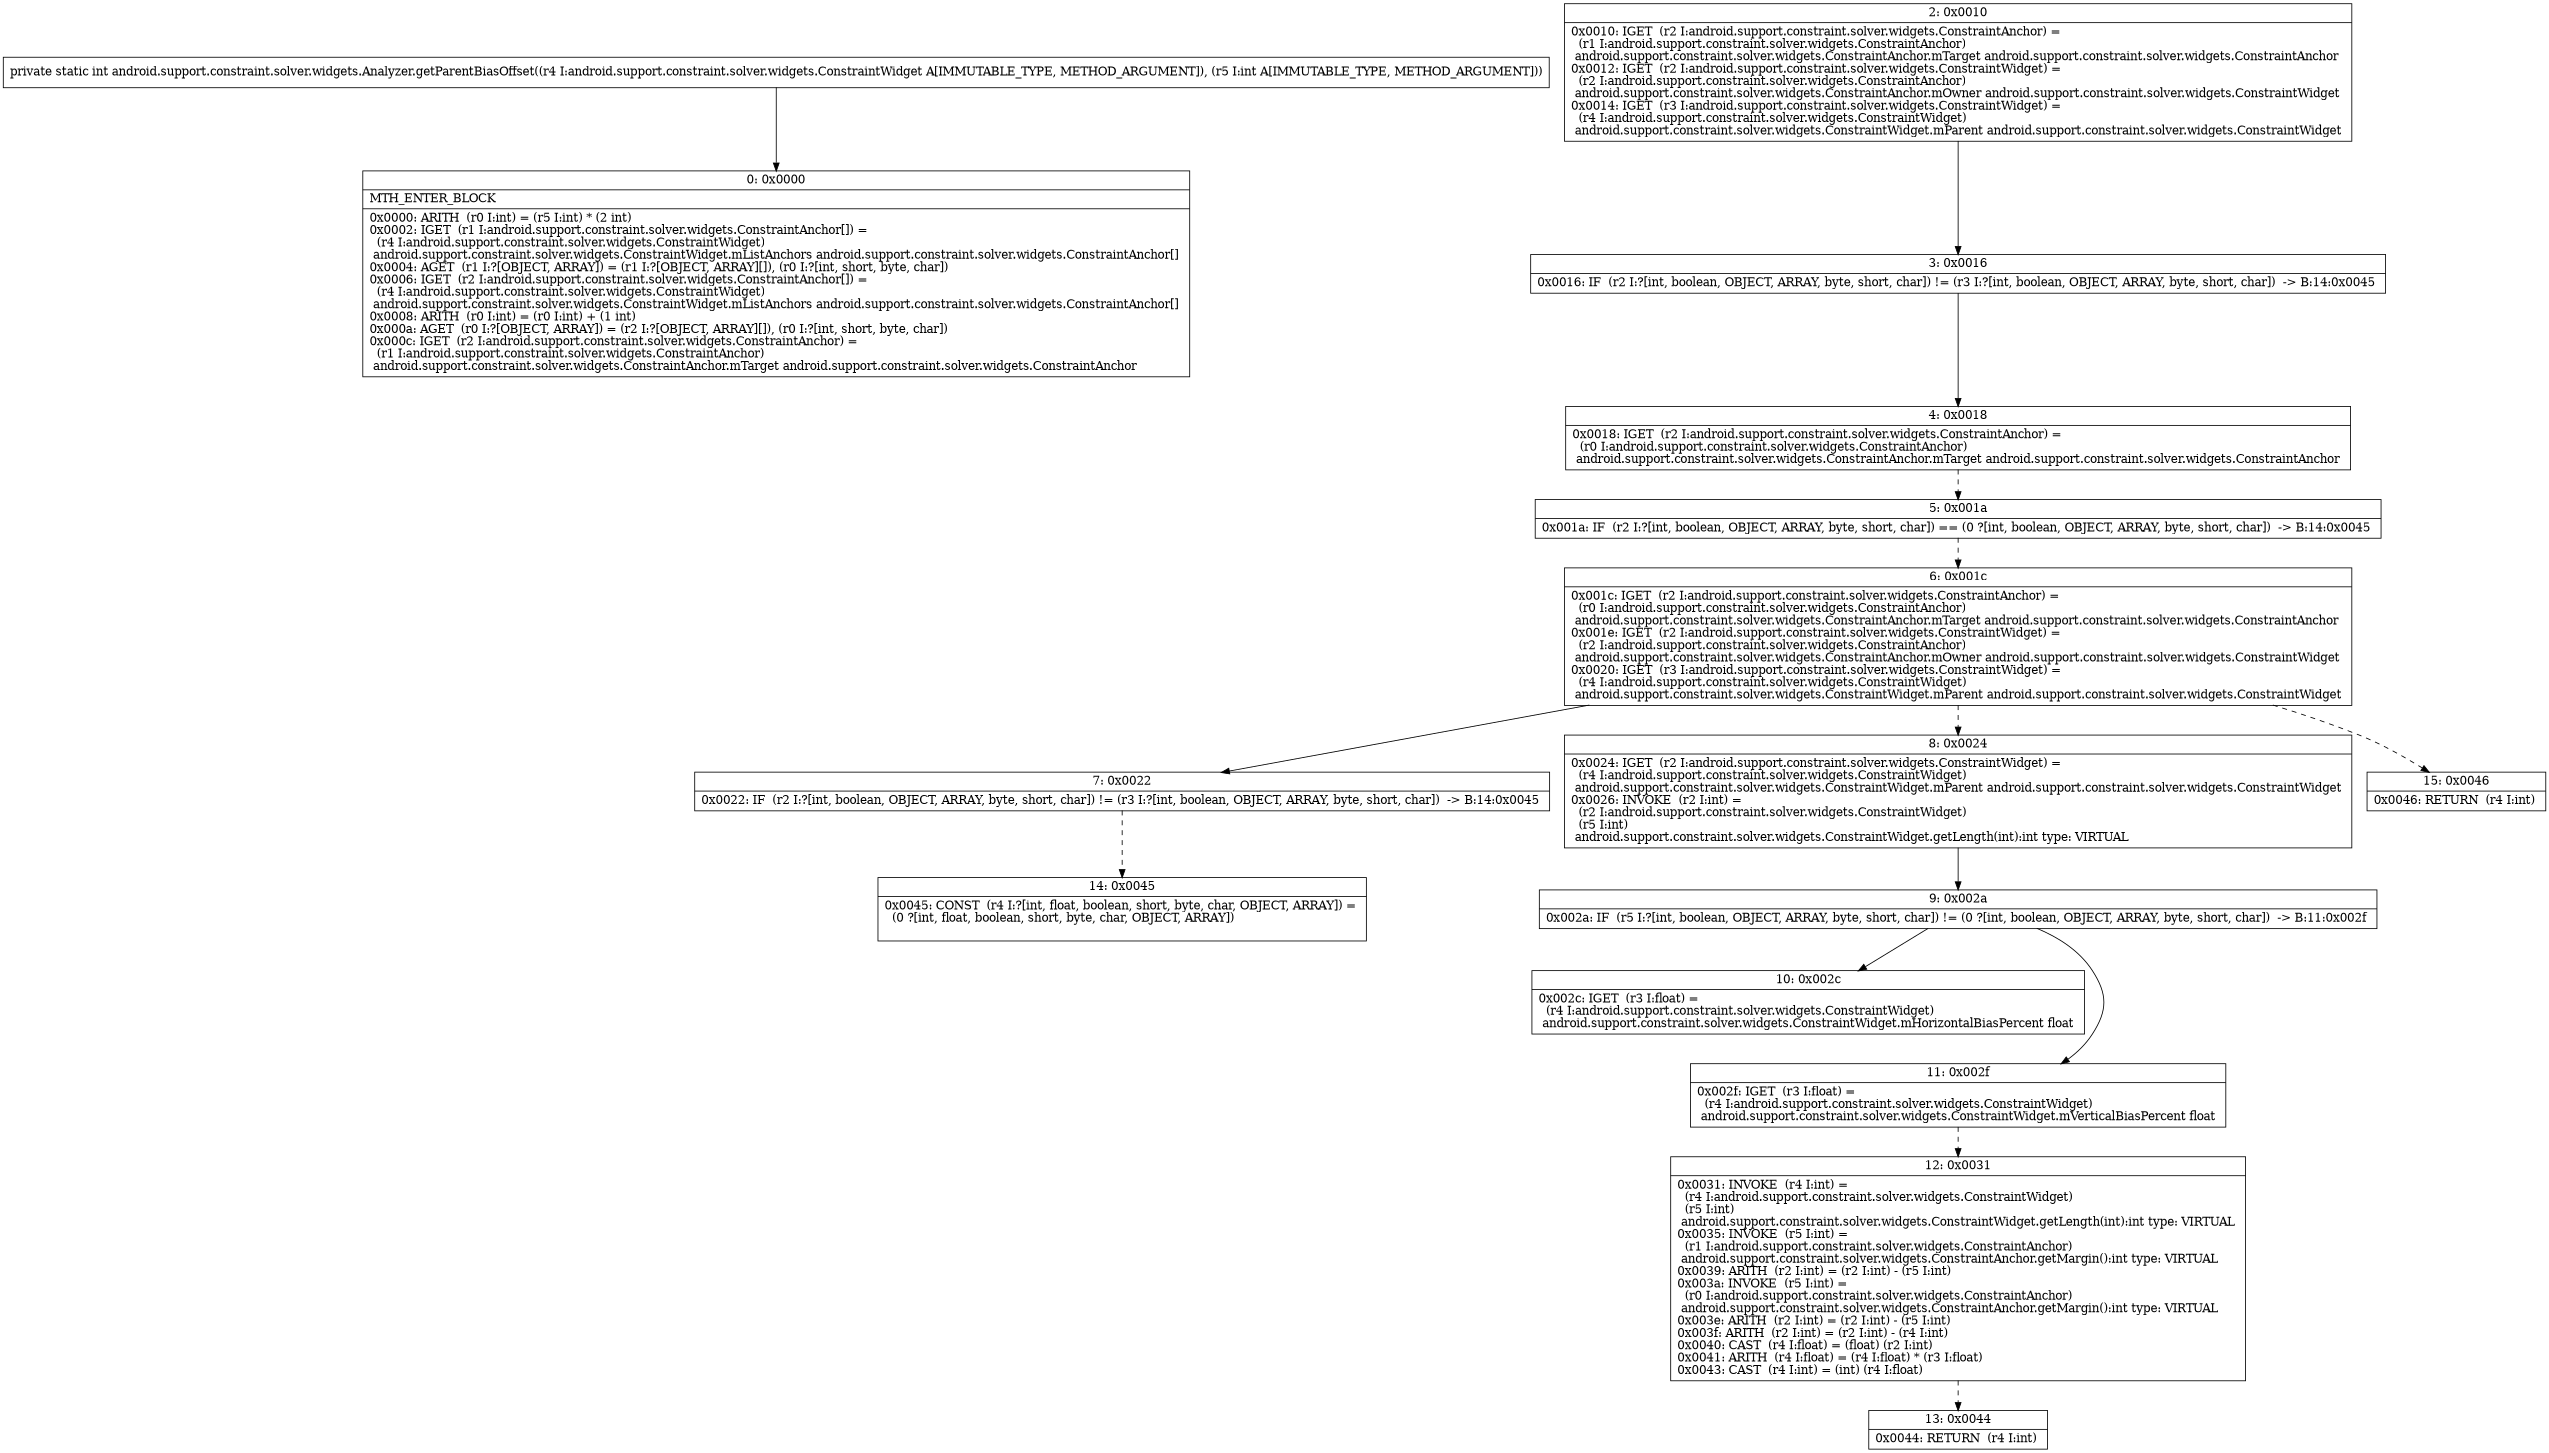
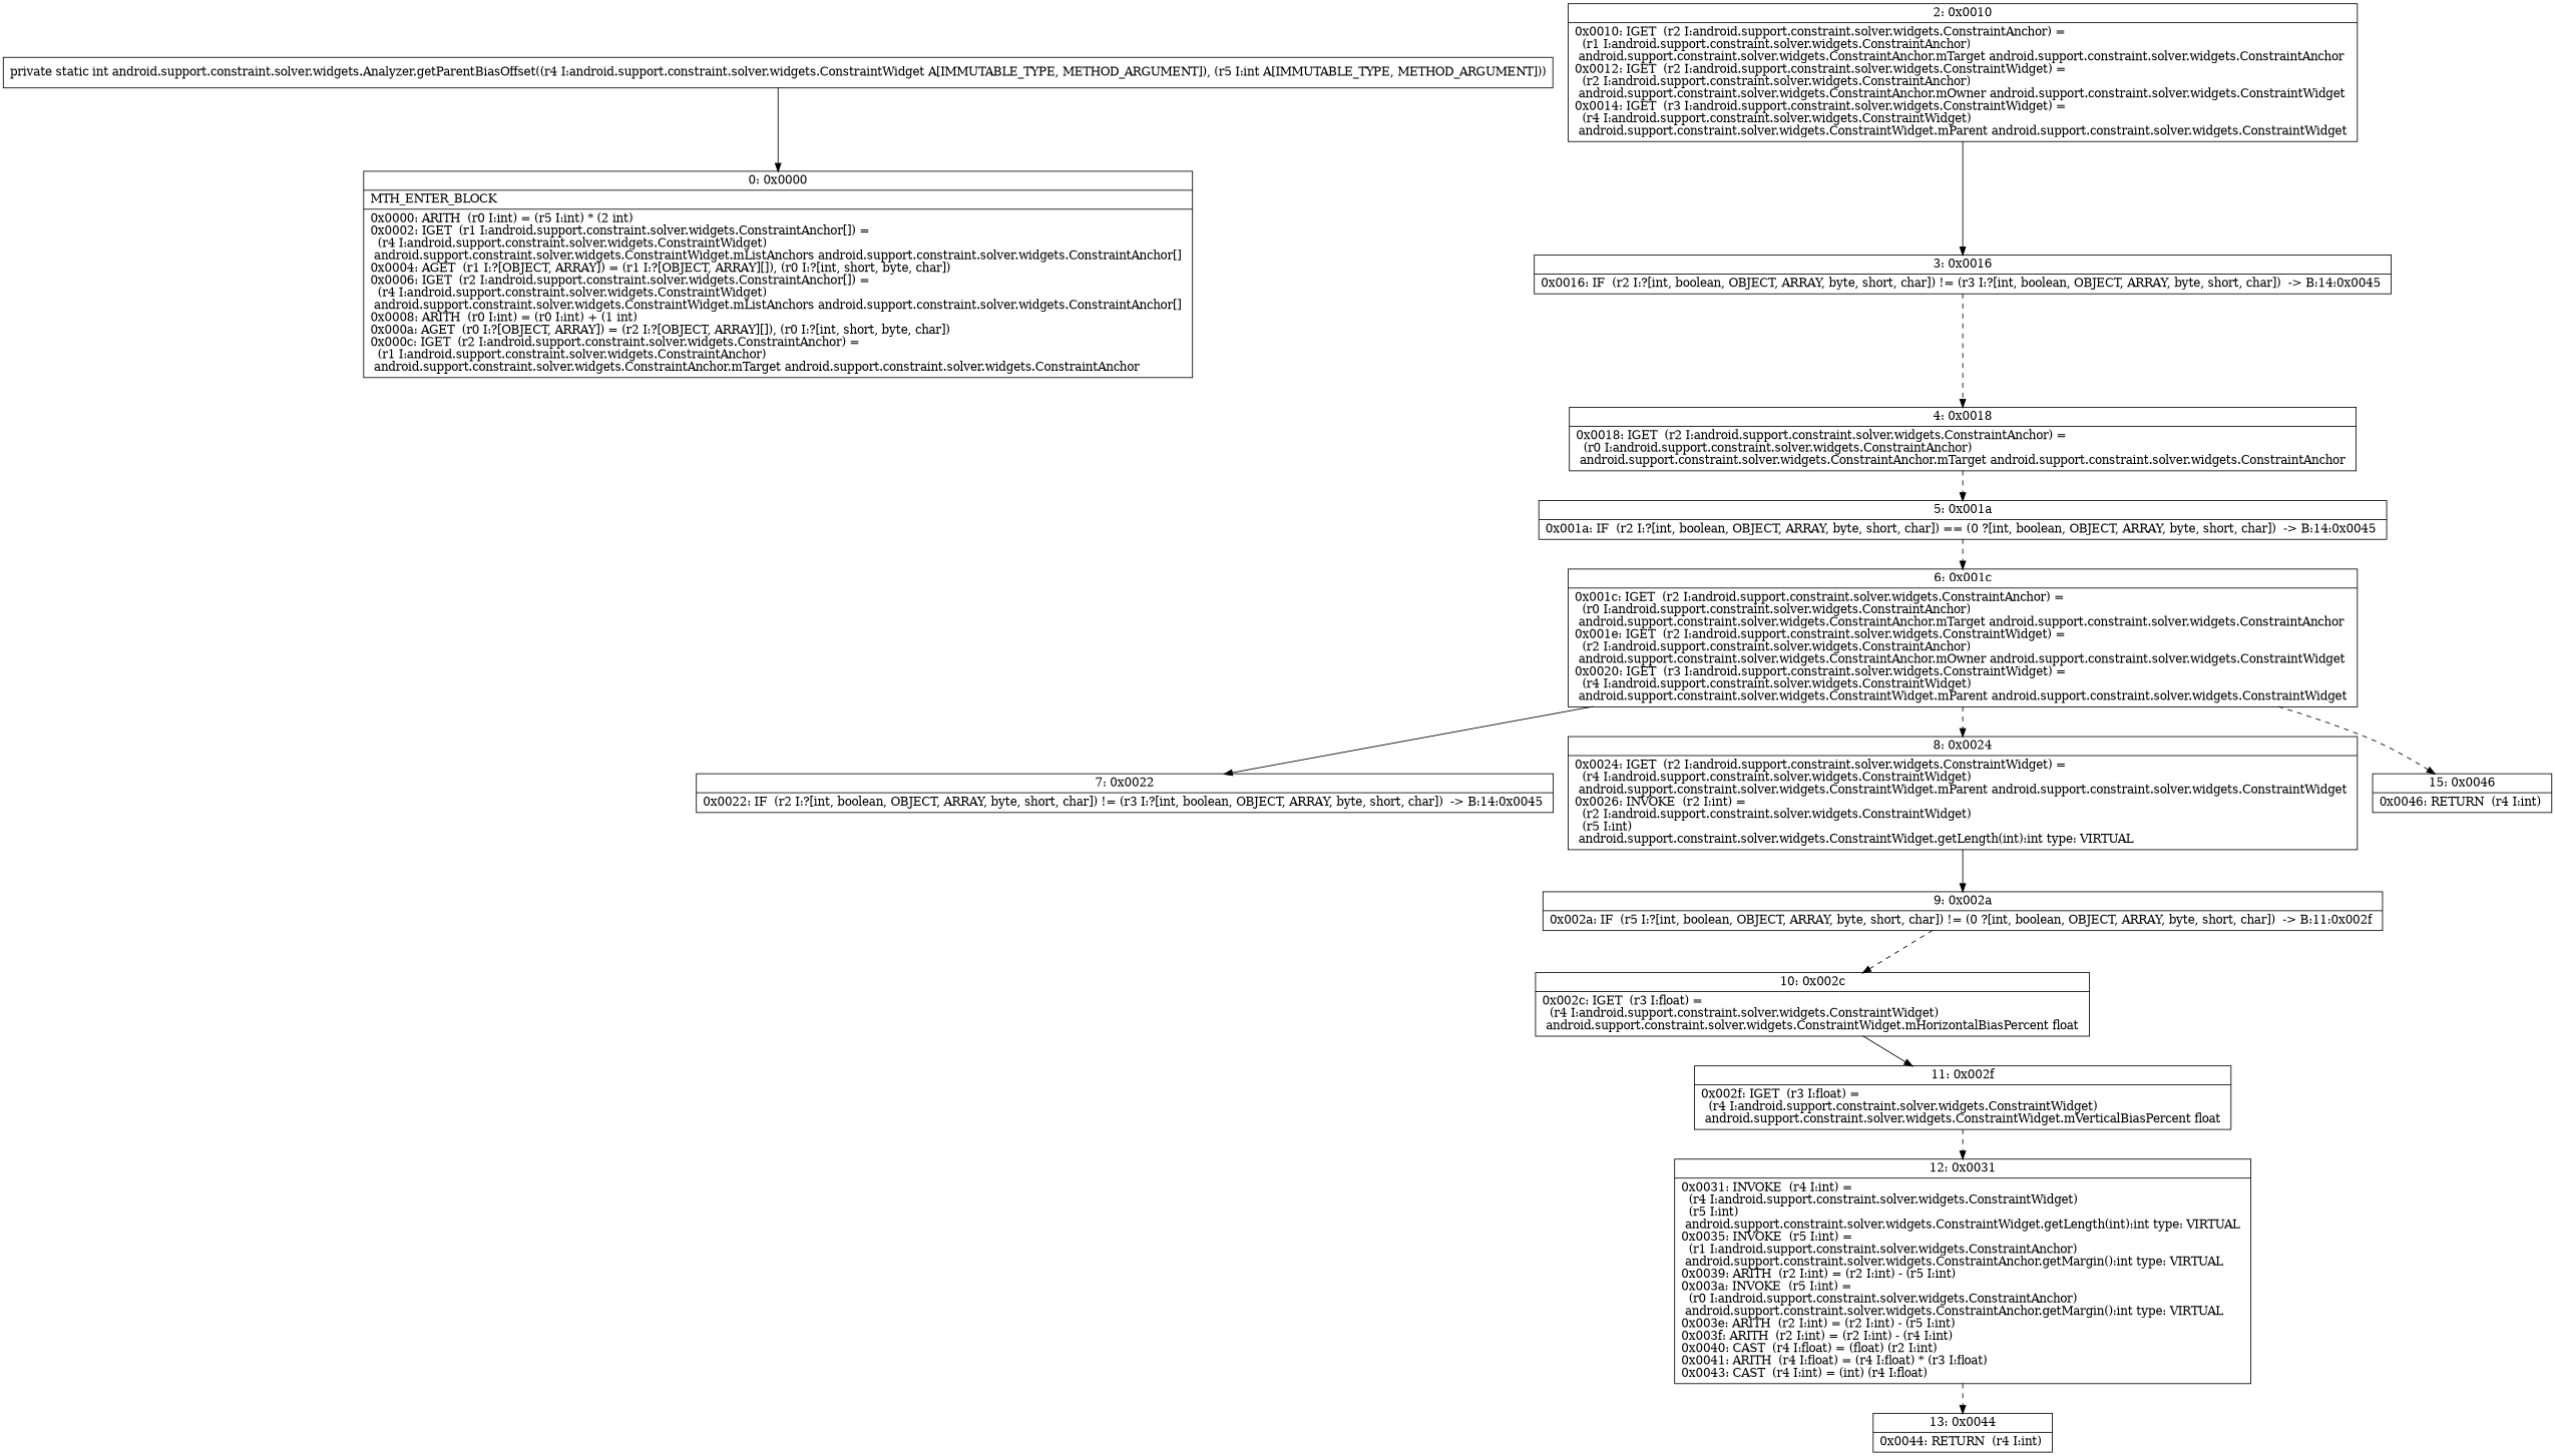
  digraph {
    node [shape=record]
    edge [style=dashed]
    n1 [label="{0\:\ 0x0000|MTH_ENTER_BLOCK\l|0x0000: ARITH  (r0 I:int) = (r5 I:int) * (2 int) \l0x0002: IGET  (r1 I:android.support.constraint.solver.widgets.ConstraintAnchor[]) = \l  (r4 I:android.support.constraint.solver.widgets.ConstraintWidget)\l android.support.constraint.solver.widgets.ConstraintWidget.mListAnchors android.support.constraint.solver.widgets.ConstraintAnchor[] \l0x0004: AGET  (r1 I:?[OBJECT, ARRAY]) = (r1 I:?[OBJECT, ARRAY][]), (r0 I:?[int, short, byte, char]) \l0x0006: IGET  (r2 I:android.support.constraint.solver.widgets.ConstraintAnchor[]) = \l  (r4 I:android.support.constraint.solver.widgets.ConstraintWidget)\l android.support.constraint.solver.widgets.ConstraintWidget.mListAnchors android.support.constraint.solver.widgets.ConstraintAnchor[] \l0x0008: ARITH  (r0 I:int) = (r0 I:int) + (1 int) \l0x000a: AGET  (r0 I:?[OBJECT, ARRAY]) = (r2 I:?[OBJECT, ARRAY][]), (r0 I:?[int, short, byte, char]) \l0x000c: IGET  (r2 I:android.support.constraint.solver.widgets.ConstraintAnchor) = \l  (r1 I:android.support.constraint.solver.widgets.ConstraintAnchor)\l android.support.constraint.solver.widgets.ConstraintAnchor.mTarget android.support.constraint.solver.widgets.ConstraintAnchor \l}"]
    n2 [label="{2\:\ 0x0010|0x0010: IGET  (r2 I:android.support.constraint.solver.widgets.ConstraintAnchor) = \l  (r1 I:android.support.constraint.solver.widgets.ConstraintAnchor)\l android.support.constraint.solver.widgets.ConstraintAnchor.mTarget android.support.constraint.solver.widgets.ConstraintAnchor \l0x0012: IGET  (r2 I:android.support.constraint.solver.widgets.ConstraintWidget) = \l  (r2 I:android.support.constraint.solver.widgets.ConstraintAnchor)\l android.support.constraint.solver.widgets.ConstraintAnchor.mOwner android.support.constraint.solver.widgets.ConstraintWidget \l0x0014: IGET  (r3 I:android.support.constraint.solver.widgets.ConstraintWidget) = \l  (r4 I:android.support.constraint.solver.widgets.ConstraintWidget)\l android.support.constraint.solver.widgets.ConstraintWidget.mParent android.support.constraint.solver.widgets.ConstraintWidget \l}"]
    n3 [label="{3\:\ 0x0016|0x0016: IF  (r2 I:?[int, boolean, OBJECT, ARRAY, byte, short, char]) != (r3 I:?[int, boolean, OBJECT, ARRAY, byte, short, char])  \-\> B:14:0x0045 \l}"]
-   n4 [label="{14\:\ 0x0045|0x0045: CONST  (r4 I:?[int, float, boolean, short, byte, char, OBJECT, ARRAY]) = \l  (0 ?[int, float, boolean, short, byte, char, OBJECT, ARRAY])\l \l}"]
    n5 [label="{4\:\ 0x0018|0x0018: IGET  (r2 I:android.support.constraint.solver.widgets.ConstraintAnchor) = \l  (r0 I:android.support.constraint.solver.widgets.ConstraintAnchor)\l android.support.constraint.solver.widgets.ConstraintAnchor.mTarget android.support.constraint.solver.widgets.ConstraintAnchor \l}"]
    n6 [label="{5\:\ 0x001a|0x001a: IF  (r2 I:?[int, boolean, OBJECT, ARRAY, byte, short, char]) == (0 ?[int, boolean, OBJECT, ARRAY, byte, short, char])  \-\> B:14:0x0045 \l}"]
    n7 [label="{6\:\ 0x001c|0x001c: IGET  (r2 I:android.support.constraint.solver.widgets.ConstraintAnchor) = \l  (r0 I:android.support.constraint.solver.widgets.ConstraintAnchor)\l android.support.constraint.solver.widgets.ConstraintAnchor.mTarget android.support.constraint.solver.widgets.ConstraintAnchor \l0x001e: IGET  (r2 I:android.support.constraint.solver.widgets.ConstraintWidget) = \l  (r2 I:android.support.constraint.solver.widgets.ConstraintAnchor)\l android.support.constraint.solver.widgets.ConstraintAnchor.mOwner android.support.constraint.solver.widgets.ConstraintWidget \l0x0020: IGET  (r3 I:android.support.constraint.solver.widgets.ConstraintWidget) = \l  (r4 I:android.support.constraint.solver.widgets.ConstraintWidget)\l android.support.constraint.solver.widgets.ConstraintWidget.mParent android.support.constraint.solver.widgets.ConstraintWidget \l}"]
    n8 [label="{7\:\ 0x0022|0x0022: IF  (r2 I:?[int, boolean, OBJECT, ARRAY, byte, short, char]) != (r3 I:?[int, boolean, OBJECT, ARRAY, byte, short, char])  \-\> B:14:0x0045 \l}"]
    n9 [label="{8\:\ 0x0024|0x0024: IGET  (r2 I:android.support.constraint.solver.widgets.ConstraintWidget) = \l  (r4 I:android.support.constraint.solver.widgets.ConstraintWidget)\l android.support.constraint.solver.widgets.ConstraintWidget.mParent android.support.constraint.solver.widgets.ConstraintWidget \l0x0026: INVOKE  (r2 I:int) = \l  (r2 I:android.support.constraint.solver.widgets.ConstraintWidget)\l  (r5 I:int)\l android.support.constraint.solver.widgets.ConstraintWidget.getLength(int):int type: VIRTUAL \l}"]
    n10 [label="{15\:\ 0x0046|0x0046: RETURN  (r4 I:int) \l}"]
    n11 [label="{9\:\ 0x002a|0x002a: IF  (r5 I:?[int, boolean, OBJECT, ARRAY, byte, short, char]) != (0 ?[int, boolean, OBJECT, ARRAY, byte, short, char])  \-\> B:11:0x002f \l}"]
    n12 [label="{10\:\ 0x002c|0x002c: IGET  (r3 I:float) = \l  (r4 I:android.support.constraint.solver.widgets.ConstraintWidget)\l android.support.constraint.solver.widgets.ConstraintWidget.mHorizontalBiasPercent float \l}"]
    n13 [label="{11\:\ 0x002f|0x002f: IGET  (r3 I:float) = \l  (r4 I:android.support.constraint.solver.widgets.ConstraintWidget)\l android.support.constraint.solver.widgets.ConstraintWidget.mVerticalBiasPercent float \l}"]
    n14 [label="{12\:\ 0x0031|0x0031: INVOKE  (r4 I:int) = \l  (r4 I:android.support.constraint.solver.widgets.ConstraintWidget)\l  (r5 I:int)\l android.support.constraint.solver.widgets.ConstraintWidget.getLength(int):int type: VIRTUAL \l0x0035: INVOKE  (r5 I:int) = \l  (r1 I:android.support.constraint.solver.widgets.ConstraintAnchor)\l android.support.constraint.solver.widgets.ConstraintAnchor.getMargin():int type: VIRTUAL \l0x0039: ARITH  (r2 I:int) = (r2 I:int) \- (r5 I:int) \l0x003a: INVOKE  (r5 I:int) = \l  (r0 I:android.support.constraint.solver.widgets.ConstraintAnchor)\l android.support.constraint.solver.widgets.ConstraintAnchor.getMargin():int type: VIRTUAL \l0x003e: ARITH  (r2 I:int) = (r2 I:int) \- (r5 I:int) \l0x003f: ARITH  (r2 I:int) = (r2 I:int) \- (r4 I:int) \l0x0040: CAST  (r4 I:float) = (float) (r2 I:int) \l0x0041: ARITH  (r4 I:float) = (r4 I:float) * (r3 I:float) \l0x0043: CAST  (r4 I:int) = (int) (r4 I:float) \l}"]
    n15 [label="{13\:\ 0x0044|0x0044: RETURN  (r4 I:int) \l}"]
    n16 [label="{private static int android.support.constraint.solver.widgets.Analyzer.getParentBiasOffset((r4 I:android.support.constraint.solver.widgets.ConstraintWidget A[IMMUTABLE_TYPE, METHOD_ARGUMENT]), (r5 I:int A[IMMUTABLE_TYPE, METHOD_ARGUMENT])) }"]
    n2 -> n3 [style=solid]
-   n3 -> n5 [style=solid]
+   n3 -> n5
    n5 -> n6
    n6 -> n7
    n7 -> n8 [style=solid]
    n7 -> n9
    n7 -> n10
-   n8 -> n4
    n9 -> n11 [style=solid]
-   n11 -> n12 [style=solid]
-   n11 -> n13 [style=solid]
+   n11 -> n12
+   n12 -> n13 [style=solid]
    n13 -> n14
    n14 -> n15
    n16 -> n1 [style=solid]
  }
